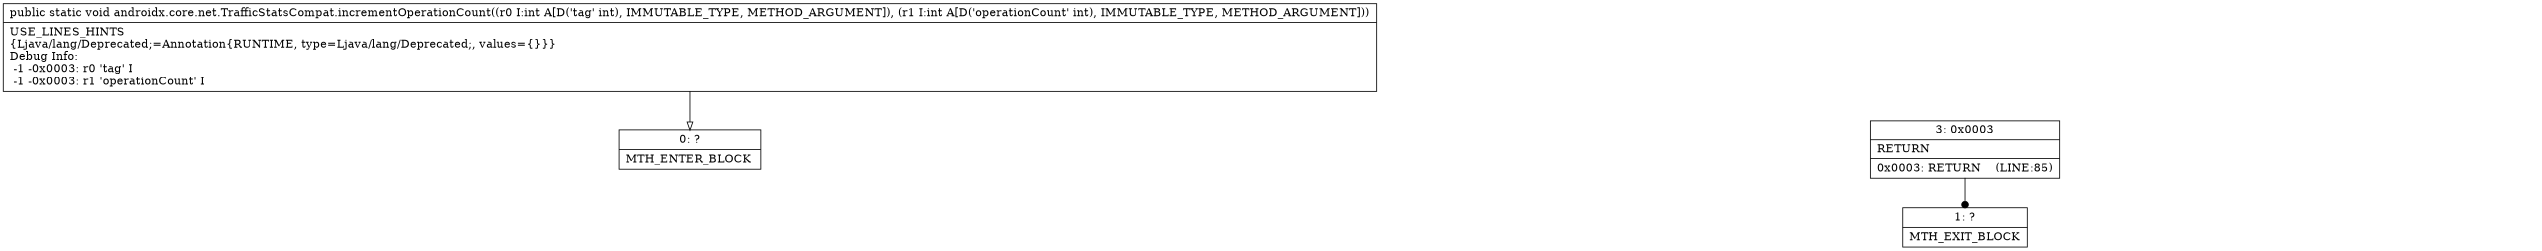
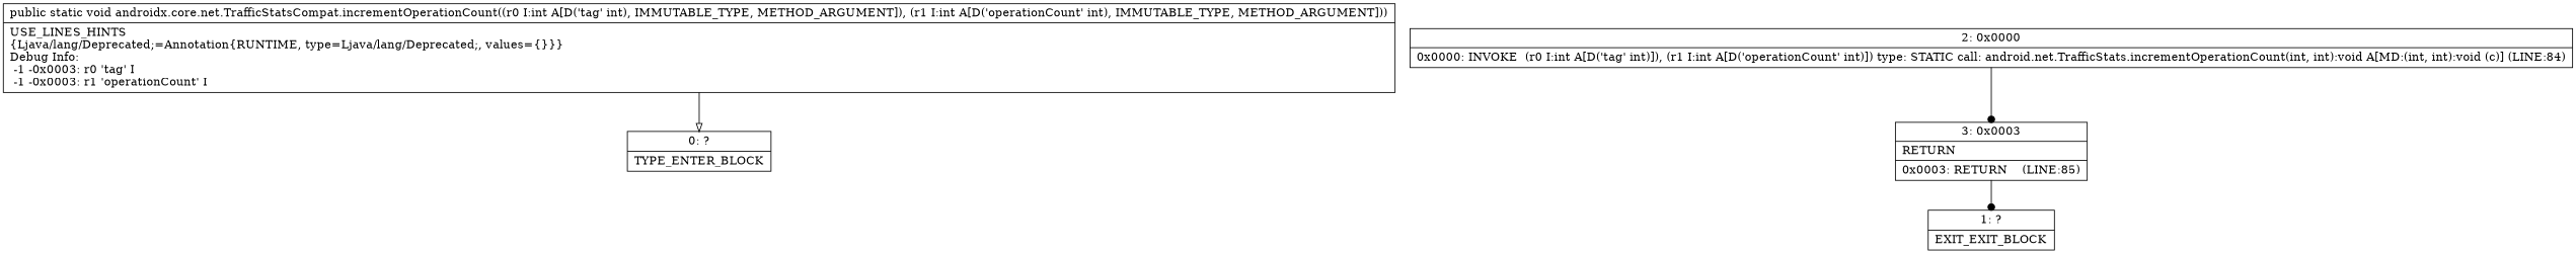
  digraph {
    node [shape=record]
    edge [arrowhead=dot]
-   n1 [label="{0\:\ ?|MTH_ENTER_BLOCK\l}"]
+   n1 [label="{0\:\ ?|TYPE_ENTER_BLOCK\l}"]
+   n2 [label="{2\:\ 0x0000|0x0000: INVOKE  (r0 I:int A[D('tag' int)]), (r1 I:int A[D('operationCount' int)]) type: STATIC call: android.net.TrafficStats.incrementOperationCount(int, int):void A[MD:(int, int):void (c)] (LINE:84)\l}"]
    n3 [label="{3\:\ 0x0003|RETURN\l|0x0003: RETURN    (LINE:85)\l}"]
-   n4 [label="{1\:\ ?|MTH_EXIT_BLOCK\l}"]
+   n4 [label="{1\:\ ?|EXIT_EXIT_BLOCK\l}"]
    n5 [label="{public static void androidx.core.net.TrafficStatsCompat.incrementOperationCount((r0 I:int A[D('tag' int), IMMUTABLE_TYPE, METHOD_ARGUMENT]), (r1 I:int A[D('operationCount' int), IMMUTABLE_TYPE, METHOD_ARGUMENT]))  | USE_LINES_HINTS\l\{Ljava\/lang\/Deprecated;=Annotation\{RUNTIME, type=Ljava\/lang\/Deprecated;, values=\{\}\}\}\lDebug Info:\l  \-1 \-0x0003: r0 'tag' I\l  \-1 \-0x0003: r1 'operationCount' I\l}"]
+   n2 -> n3
    n3 -> n4
    n5 -> n1 [arrowhead=onormal]
  }
